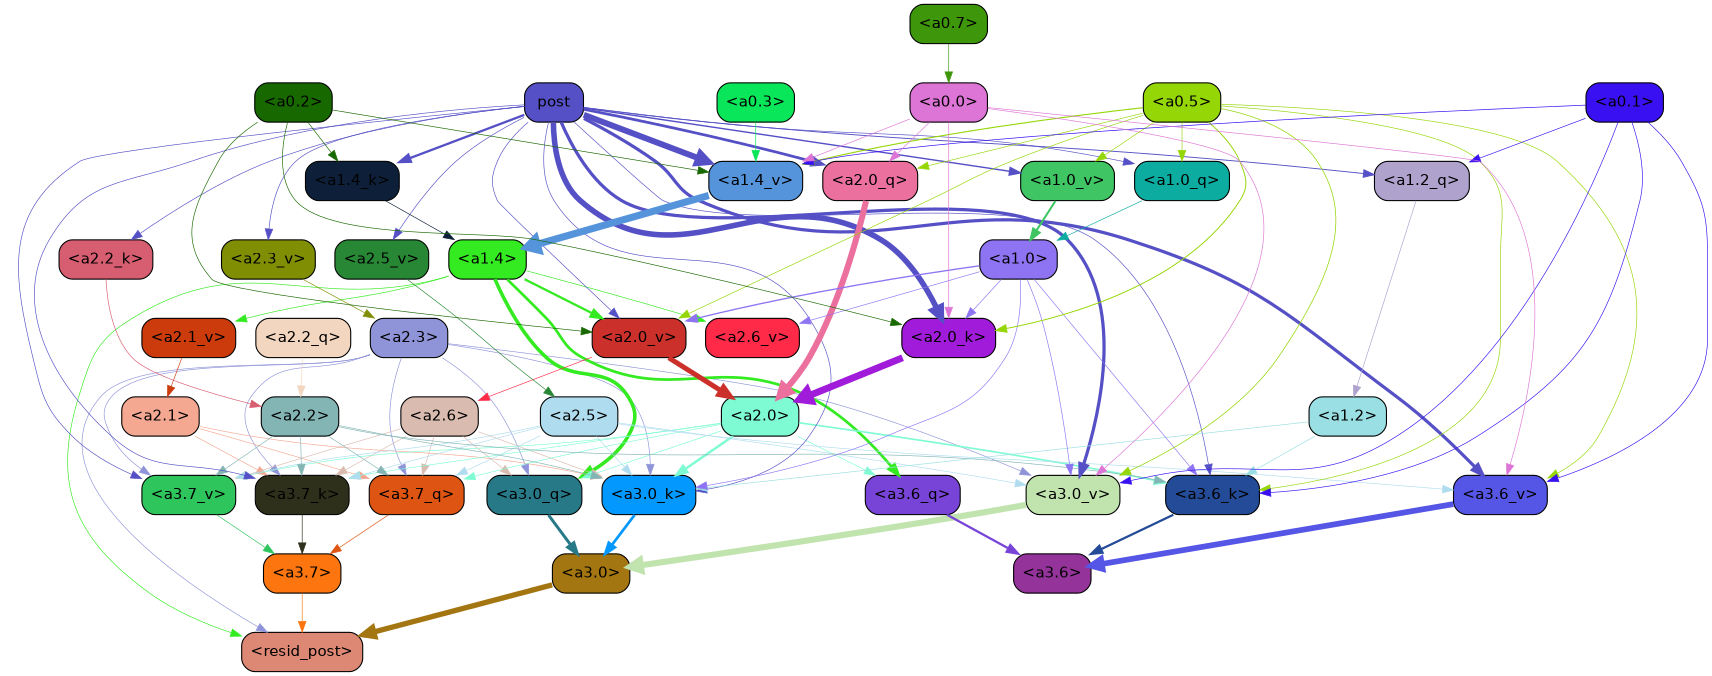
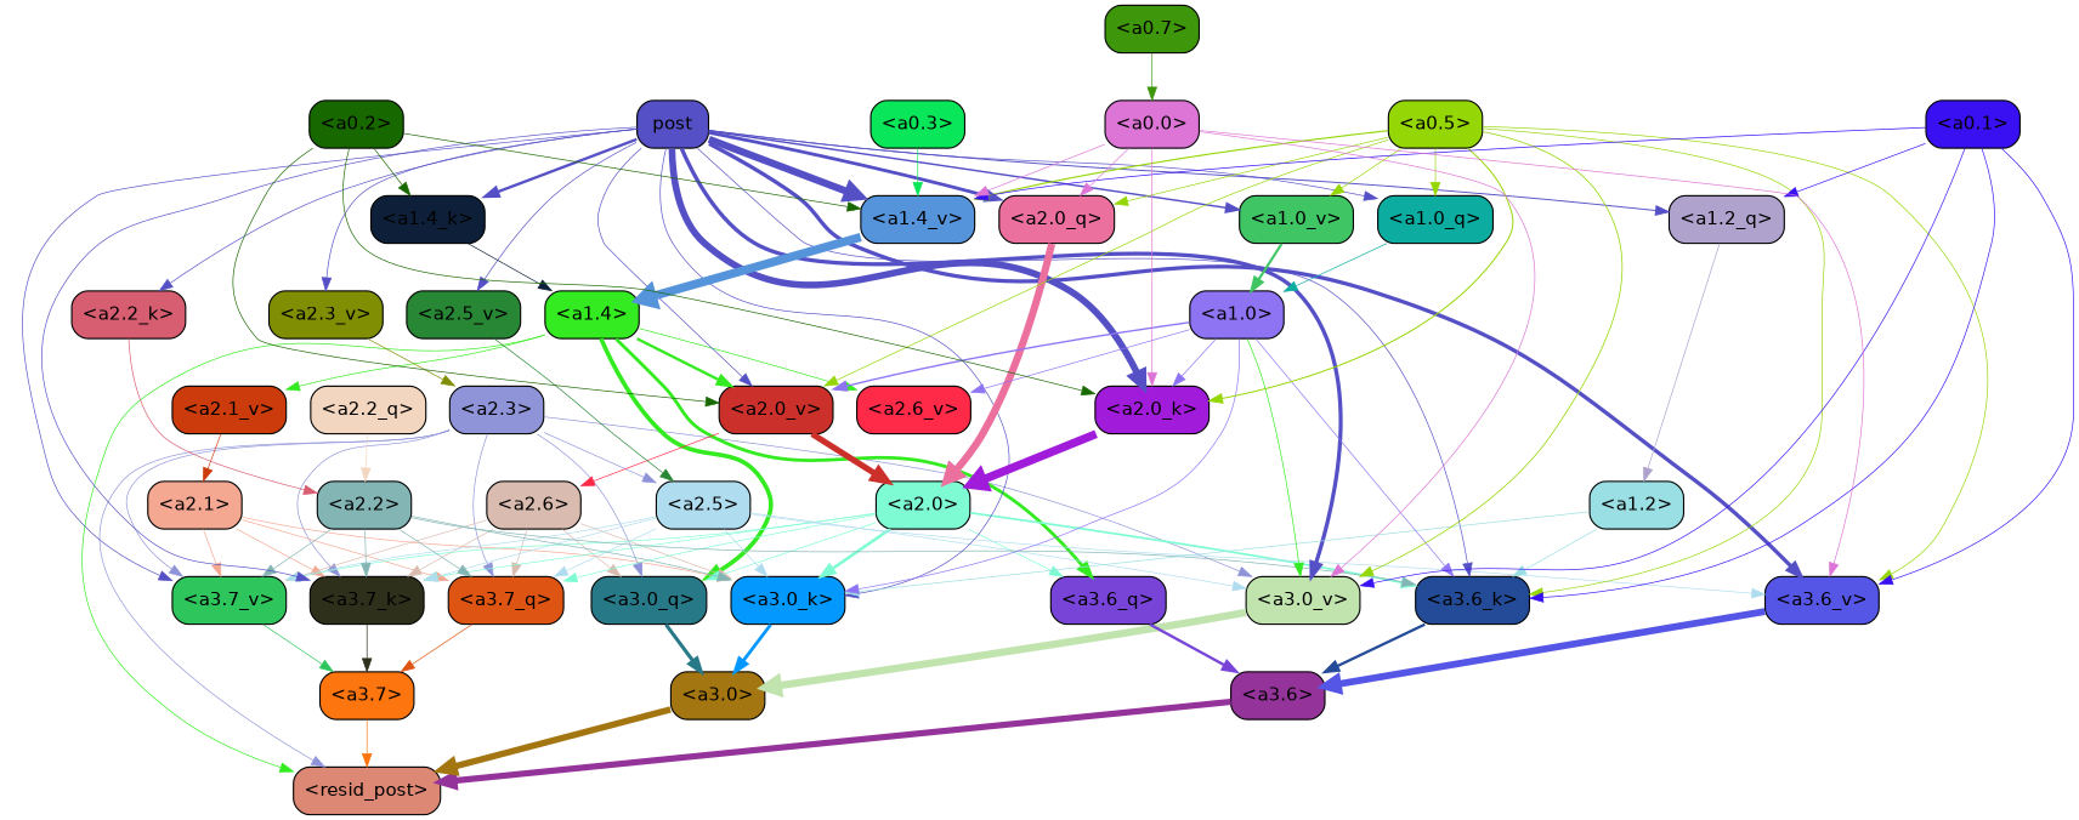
  strict digraph {
    splines=true
    node [color=black fontname=Helvetica shape=box style="filled, rounded"]
    edge [color="#5550c5" penwidth=0.6]
    "<a3.7>" [fillcolor="#fc750f"]
    "<resid_post>" [fillcolor="#dd8874"]
    "<a3.6>" [fillcolor="#94339a"]
    "<a3.0>" [fillcolor="#a47611"]
    "<a2.3>" [fillcolor="#8f94d8"]
    "<a3.7_q>" [fillcolor="#de5412"]
    "<a3.0_q>" [fillcolor="#277988"]
    "<a3.7_k>" [fillcolor="#2e301b"]
    "<a3.0_k>" [fillcolor="#0398fe"]
    "<a3.7_v>" [fillcolor="#2ec55d"]
    "<a3.0_v>" [fillcolor="#c1e4af"]
    "<a1.4>" [fillcolor="#34ea20"]
    "<a3.6_q>" [fillcolor="#7844d8"]
    "<a2.6_v>" [fillcolor="#fe2a47"]
    "<a2.1_v>" [fillcolor="#cb3b0c"]
    "<a2.0_v>" [fillcolor="#cb312a"]
    "<a2.1>" [fillcolor="#f4a891"]
    "<a2.6>" [fillcolor="#d9bbaf"]
    "<a2.0>" [fillcolor="#7ffbd3"]
    "<a3.6_k>" [fillcolor="#244b97"]
    "<a3.6_v>" [fillcolor="#5555e6"]
    "<a2.5>" [fillcolor="#afddef"]
    "<a2.2>" [fillcolor="#84b5b5"]
    n24 [fillcolor="#5550c5" label=post]
    "<a2.0_q>" [fillcolor="#eb709d"]
    "<a2.2_k>" [fillcolor="#d75d70"]
    "<a2.0_k>" [fillcolor="#a11bda"]
    "<a2.5_v>" [fillcolor="#288735"]
    "<a2.3_v>" [fillcolor="#7f8e03"]
    "<a1.2_q>" [fillcolor="#afa3ce"]
    "<a1.0_q>" [fillcolor="#0cada0"]
    "<a1.4_k>" [fillcolor="#0e2039"]
    "<a1.4_v>" [fillcolor="#5594db"]
    "<a1.0_v>" [fillcolor="#3fc563"]
    "<a1.2>" [fillcolor="#9adfe3"]
    "<a1.0>" [fillcolor="#8e74f3"]
    "<a0.5>" [fillcolor="#95d606"]
    "<a0.1>" [fillcolor="#3810f2"]
    "<a0.0>" [fillcolor="#dd75d6"]
    "<a2.2_q>" [fillcolor="#f3d6bf"]
    "<a0.2>" [fillcolor="#186800"]
    "<a0.7>" [fillcolor="#3e970b"]
    "<a0.3>" [fillcolor="#0ae65a"]
    "<a3.7>" -> "<resid_post>" [color="#fc750f"]
+   "<a3.6>" -> "<resid_post>" [color="#94339a" penwidth=4.753257989883423]
    "<a3.0>" -> "<resid_post>" [color="#a47611" penwidth=4.90053927898407]
    "<a2.3>" -> "<resid_post>" [color="#8f94d8"]
    "<a2.3>" -> "<a3.7_q>" [color="#8f94d8"]
    "<a2.3>" -> "<a3.0_q>" [color="#8f94d8"]
    "<a2.3>" -> "<a3.7_k>" [color="#8f94d8"]
-   "<a2.3>" -> "<a3.0_k>" [color="#8f94d8"]
+   "<a2.3>" -> "<a2.5>" [color="#8f94d8"]
    "<a2.3>" -> "<a3.7_v>" [color="#8f94d8"]
    "<a2.3>" -> "<a3.0_v>" [color="#8f94d8"]
    "<a3.7_q>" -> "<a3.7>" [color="#de5412"]
    "<a3.0_q>" -> "<a3.0>" [color="#277988" penwidth=2.7421876192092896]
    "<a3.7_k>" -> "<a3.7>" [color="#2e301b"]
    "<a3.0_k>" -> "<a3.0>" [color="#0398fe" penwidth=2.476402521133423]
    "<a3.7_v>" -> "<a3.7>" [color="#2ec55d"]
    "<a3.0_v>" -> "<a3.0>" [color="#c1e4af" penwidth=5.652270674705505]
    "<a1.4>" -> "<resid_post>" [color="#34ea20"]
    "<a1.4>" -> "<a3.0_q>" [color="#34ea20" penwidth=3.2760138511657715]
    "<a1.4>" -> "<a3.6_q>" [color="#34ea20" penwidth=2.5149343013763428]
    "<a1.4>" -> "<a2.6_v>" [color="#34ea20"]
    "<a1.4>" -> "<a2.1_v>" [color="#34ea20"]
    "<a1.4>" -> "<a2.0_v>" [color="#34ea20" penwidth=2.0870713144540787]
    "<a3.6_q>" -> "<a3.6>" [color="#7844d8" penwidth=2.091020345687866]
    "<a2.1_v>" -> "<a2.1>" [color="#cb3b0c"]
    "<a2.0_v>" -> "<a2.6>" [color="#fe2a47"]
    "<a2.0_v>" -> "<a2.0>" [color="#cb312a" penwidth=4.611755967140198]
    "<a2.1>" -> "<a3.7_q>" [color="#f4a891"]
    "<a2.1>" -> "<a3.7_k>" [color="#f4a891"]
    "<a2.1>" -> "<a3.0_k>" [color="#f4a891"]
+   "<a2.1>" -> "<a3.7_v>" [color="#f4a891"]
    "<a2.6>" -> "<a3.7_q>" [color="#d9bbaf"]
    "<a2.6>" -> "<a3.0_q>" [color="#d9bbaf"]
    "<a2.6>" -> "<a3.7_k>" [color="#d9bbaf"]
    "<a2.6>" -> "<a3.0_k>" [color="#d9bbaf"]
    "<a2.6>" -> "<a3.7_v>" [color="#d9bbaf"]
    "<a2.0>" -> "<a3.7_q>" [color="#7ffbd3"]
    "<a2.0>" -> "<a3.0_q>" [color="#7ffbd3"]
    "<a2.0>" -> "<a3.7_k>" [color="#7ffbd3"]
    "<a2.0>" -> "<a3.0_k>" [color="#7ffbd3" penwidth=2.2635570764541626]
    "<a2.0>" -> "<a3.7_v>" [color="#7ffbd3"]
    "<a2.0>" -> "<a3.6_q>" [color="#7ffbd3"]
    "<a2.0>" -> "<a3.6_k>" [color="#7ffbd3" penwidth=1.5290023684501648]
    "<a3.6_k>" -> "<a3.6>" [color="#244b97" penwidth=2.048597991466522]
    "<a3.6_v>" -> "<a3.6>" [color="#5555e6" penwidth=5.2550448179244995]
    "<a2.5>" -> "<a3.7_q>" [color="#afddef"]
    "<a2.5>" -> "<a3.7_k>" [color="#afddef"]
    "<a2.5>" -> "<a3.0_k>" [color="#afddef"]
    "<a2.5>" -> "<a3.7_v>" [color="#afddef"]
    "<a2.5>" -> "<a3.0_v>" [color="#afddef"]
    "<a2.5>" -> "<a3.6_v>" [color="#afddef"]
    "<a2.2>" -> "<a3.7_q>" [color="#84b5b5"]
    "<a2.2>" -> "<a3.7_k>" [color="#84b5b5"]
    "<a2.2>" -> "<a3.0_k>" [color="#84b5b5"]
    "<a2.2>" -> "<a3.7_v>" [color="#84b5b5"]
    "<a2.2>" -> "<a3.6_k>" [color="#84b5b5"]
    n24 -> "<a3.7_k>"
    n24 -> "<a3.0_k>"
    n24 -> "<a3.7_v>"
    n24 -> "<a3.0_v>" [penwidth=2.972973108291626]
    n24 -> "<a2.0_v>"
    n24 -> "<a3.6_k>"
    n24 -> "<a3.6_v>" [penwidth=2.9556376338005066]
    n24 -> "<a2.0_q>" [penwidth=2.522909115999937]
    n24 -> "<a2.2_k>"
    n24 -> "<a2.0_k>" [penwidth=5.094568967819214]
    n24 -> "<a2.5_v>"
    n24 -> "<a2.3_v>"
    n24 -> "<a1.2_q>" [penwidth=0.8520002365112305]
    n24 -> "<a1.0_q>"
    n24 -> "<a1.4_k>" [penwidth=2.115079402923584]
    n24 -> "<a1.4_v>" [penwidth=5.504090070724487]
    n24 -> "<a1.0_v>" [penwidth=1.2935692071914673]
    "<a2.0_q>" -> "<a2.0>" [color="#eb709d" penwidth=5.557696580886841]
    "<a2.2_k>" -> "<a2.2>" [color="#d75d70"]
    "<a2.0_k>" -> "<a2.0>" [color="#a11bda" penwidth=6.320472955703735]
    "<a2.5_v>" -> "<a2.5>" [color="#288735"]
    "<a2.3_v>" -> "<a2.3>" [color="#7f8e03"]
    "<a1.2_q>" -> "<a1.2>" [color="#afa3ce" penwidth=0.6145738363265991]
    "<a1.0_q>" -> "<a1.0>" [color="#0cada0"]
    "<a1.4_k>" -> "<a1.4>" [color="#0e2039"]
    "<a1.4_v>" -> "<a1.4>" [color="#5594db" penwidth=6.5241758823394775]
    "<a1.0_v>" -> "<a1.0>" [color="#3fc563" penwidth=1.8809151649475098]
    "<a1.2>" -> "<a3.0_k>" [color="#9adfe3"]
    "<a1.2>" -> "<a3.6_k>" [color="#9adfe3"]
    "<a1.0>" -> "<a3.0_k>" [color="#8e74f3"]
-   "<a1.0>" -> "<a3.0_v>" [color="#8e74f3"]
+   "<a1.0>" -> "<a3.0_v>" [color="#34ea20"]
    "<a1.0>" -> "<a2.6_v>" [color="#8e74f3"]
    "<a1.0>" -> "<a2.0_v>" [color="#8e74f3" penwidth=1.2152502536773682]
    "<a1.0>" -> "<a3.6_k>" [color="#8e74f3"]
    "<a1.0>" -> "<a2.0_k>" [color="#8e74f3"]
    "<a0.5>" -> "<a3.0_v>" [color="#95d606" penwidth=0.6790935099124908]
    "<a0.5>" -> "<a2.0_v>" [color="#95d606"]
    "<a0.5>" -> "<a3.6_k>" [color="#95d606"]
    "<a0.5>" -> "<a3.6_v>" [color="#95d606"]
    "<a0.5>" -> "<a2.0_q>" [color="#95d606"]
    "<a0.5>" -> "<a2.0_k>" [color="#95d606" penwidth=0.8835153579711914]
    "<a0.5>" -> "<a1.0_q>" [color="#95d606"]
    "<a0.5>" -> "<a1.4_v>" [color="#95d606" penwidth=1.022335171699524]
    "<a0.5>" -> "<a1.0_v>" [color="#95d606"]
    "<a0.1>" -> "<a3.0_v>" [color="#3810f2"]
    "<a0.1>" -> "<a3.6_k>" [color="#3810f2"]
    "<a0.1>" -> "<a3.6_v>" [color="#3810f2"]
    "<a0.1>" -> "<a1.2_q>" [color="#3810f2"]
    "<a0.1>" -> "<a1.4_v>" [color="#3810f2" penwidth=0.6438122987747192]
    "<a0.0>" -> "<a3.0_v>" [color="#dd75d6"]
    "<a0.0>" -> "<a3.6_v>" [color="#dd75d6"]
    "<a0.0>" -> "<a2.0_q>" [color="#dd75d6"]
    "<a0.0>" -> "<a2.0_k>" [color="#dd75d6"]
    "<a0.0>" -> "<a1.4_v>" [color="#dd75d6"]
    "<a2.2_q>" -> "<a2.2>" [color="#f3d6bf"]
    "<a0.2>" -> "<a2.0_v>" [color="#186800"]
    "<a0.2>" -> "<a2.0_k>" [color="#186800"]
    "<a0.2>" -> "<a1.4_k>" [color="#186800"]
    "<a0.2>" -> "<a1.4_v>" [color="#186800"]
    "<a0.7>" -> "<a0.0>" [color="#3e970b"]
    "<a0.3>" -> "<a1.4_v>" [color="#0ae65a"]
  }
